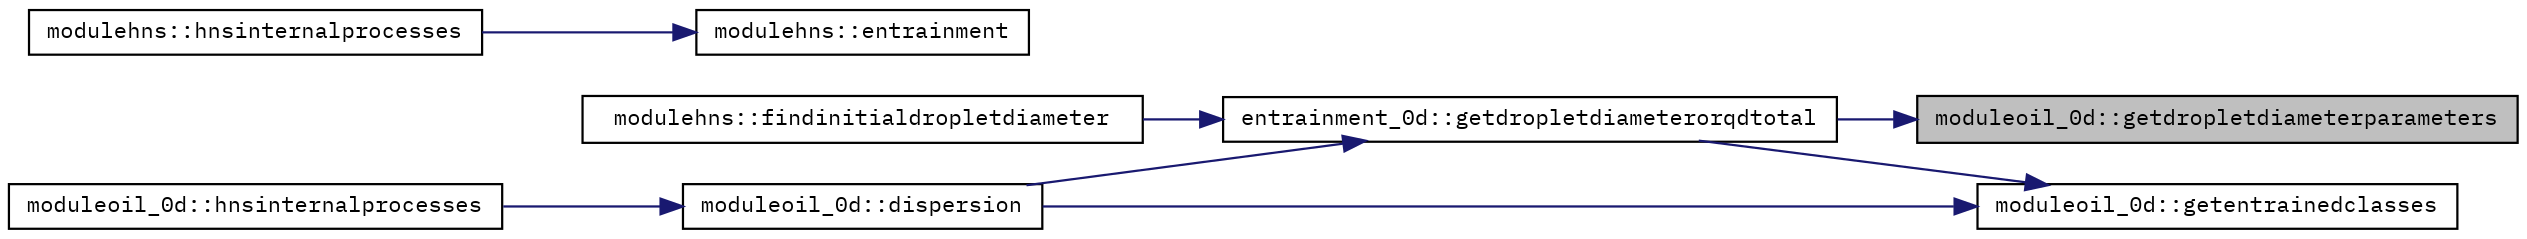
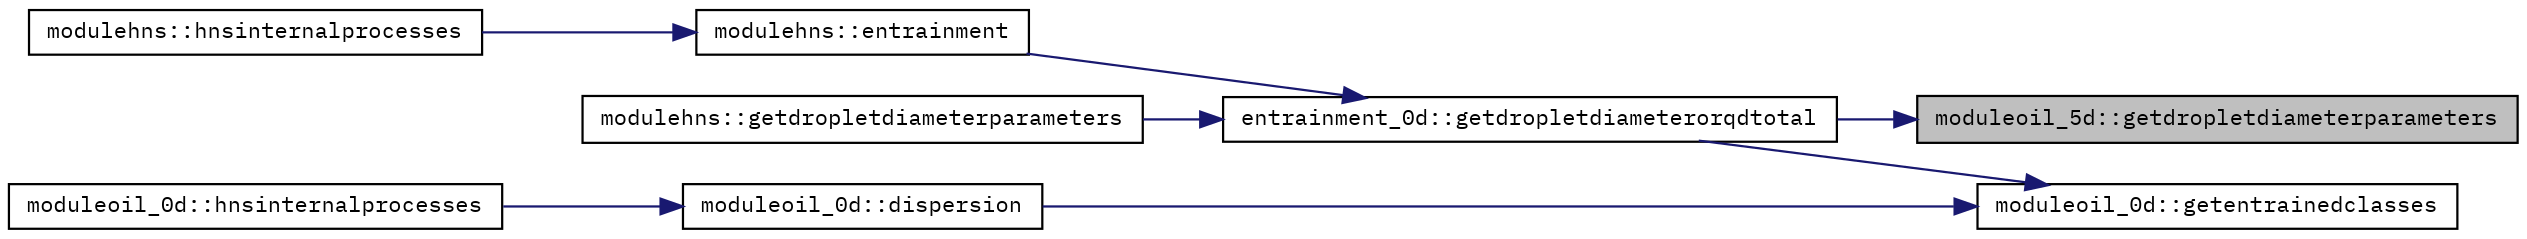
  digraph {
    fontname="IBM Plex Mono"
    rankdir=RL
    node [color=black fillcolor=white fontname="IBM Plex Mono" fontsize=10 shape=record style=filled]
    edge [color=midnightblue dir=back fontname="IBM Plex Mono" fontsize=10 labelfontname=Helvetica labelfontsize=10 style=solid]
-   n1 [fillcolor=grey75 fontcolor=black height=0.2 label="moduleoil_0d::getdropletdiameterparameters" width=0.4]
+   n1 [fillcolor=grey75 fontcolor=black height=0.2 label="moduleoil_5d::getdropletdiameterparameters" width=0.4]
    n2 [height=0.2 label="entrainment_0d::getdropletdiameterorqdtotal" width=0.4]
    n3 [height=0.2 label="modulehns::entrainment" width=0.4]
-   n4 [height=0.2 label="modulehns::findinitialdropletdiameter" width=0.4]
+   n4 [height=0.2 label="modulehns::getdropletdiameterparameters" width=0.4]
    n5 [height=0.2 label="moduleoil_0d::getentrainedclasses" width=0.4]
    n6 [height=0.2 label="moduleoil_0d::dispersion" width=0.4]
    n7 [height=0.2 label="modulehns::hnsinternalprocesses" width=0.4]
    n8 [height=0.2 label="moduleoil_0d::hnsinternalprocesses" width=0.4]
    n1 -> n2
-   n2 -> n6
+   n2 -> n3
    n2 -> n4
    n3 -> n7
    n5 -> n2
    n5 -> n6
    n6 -> n8
  }
